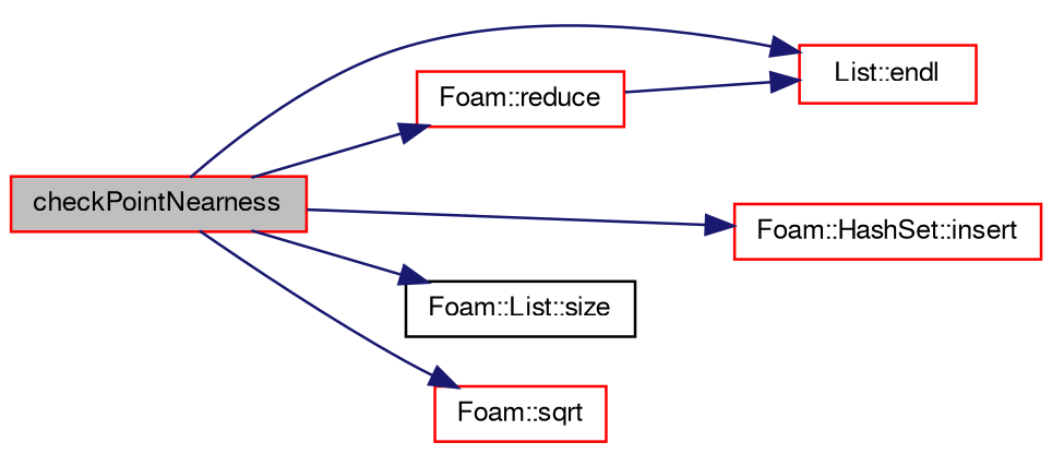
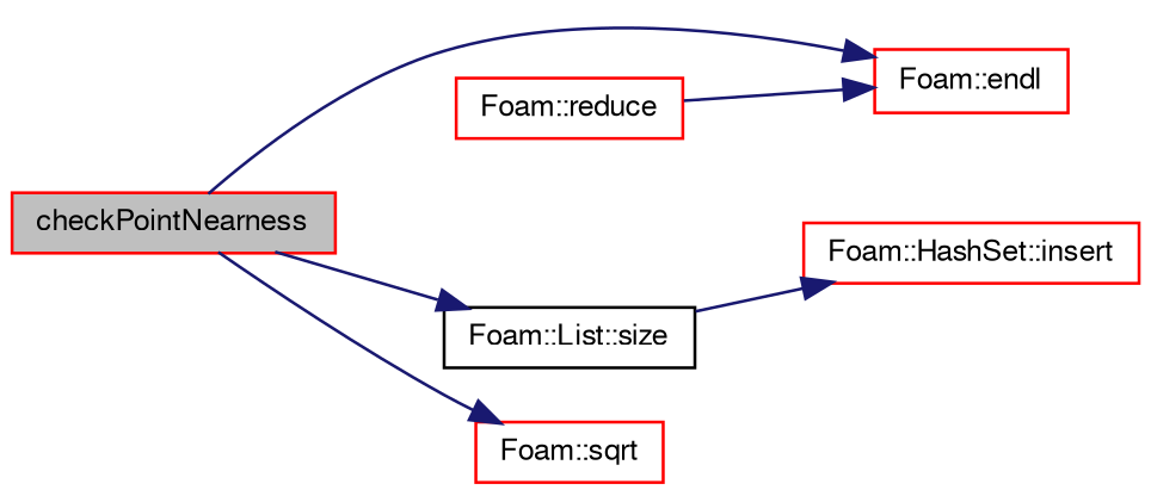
  digraph {
    rankdir=LR
    node [color=red fontname=FreeSans fontsize=10 shape=record]
    edge [color=midnightblue fontname=FreeSans fontsize=10 labelfontname=FreeSans labelfontsize=10 style=solid]
    n1 [fillcolor=grey75 fontcolor=black height=0.2 label=checkPointNearness style=filled width=0.4]
-   n2 [height=0.2 label="List::endl" width=0.4]
+   n2 [height=0.2 label="Foam::endl" width=0.4]
    n3 [height=0.2 label="Foam::HashSet::insert" width=0.4]
    n4 [height=0.2 label="Foam::reduce" width=0.4]
    n5 [color=black height=0.2 label="Foam::List::size" width=0.4]
    n6 [height=0.2 label="Foam::sqrt" width=0.4]
    n1 -> n2
-   n1 -> n3
-   n1 -> n4
+   n5 -> n3
    n1 -> n5
    n1 -> n6
    n4 -> n2
  }
